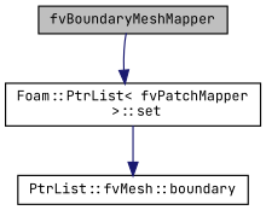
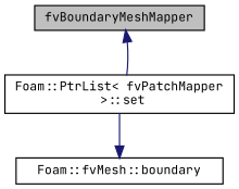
  digraph {
    fontname="JetBrains Mono"
    rankdir=TB
    node [color=black fontname="JetBrains Mono" fontsize=10 shape=record]
    edge [color=midnightblue fontname="JetBrains Mono" fontsize=10 labelfontname=Helvetica labelfontsize=10 style=solid]
    n1 [fillcolor=grey75 fontcolor=black height=0.2 label=fvBoundaryMeshMapper style=filled width=0.4]
    n2 [height=0.2 label="Foam::PtrList\< fvPatchMapper\l \>::set" width=0.4]
-   n3 [height=0.2 label="PtrList::fvMesh::boundary" width=0.4]
-   n1 -> n2
+   n3 [height=0.2 label="Foam::fvMesh::boundary" width=0.4]
+   n2 -> n1
    n2 -> n3
  }
